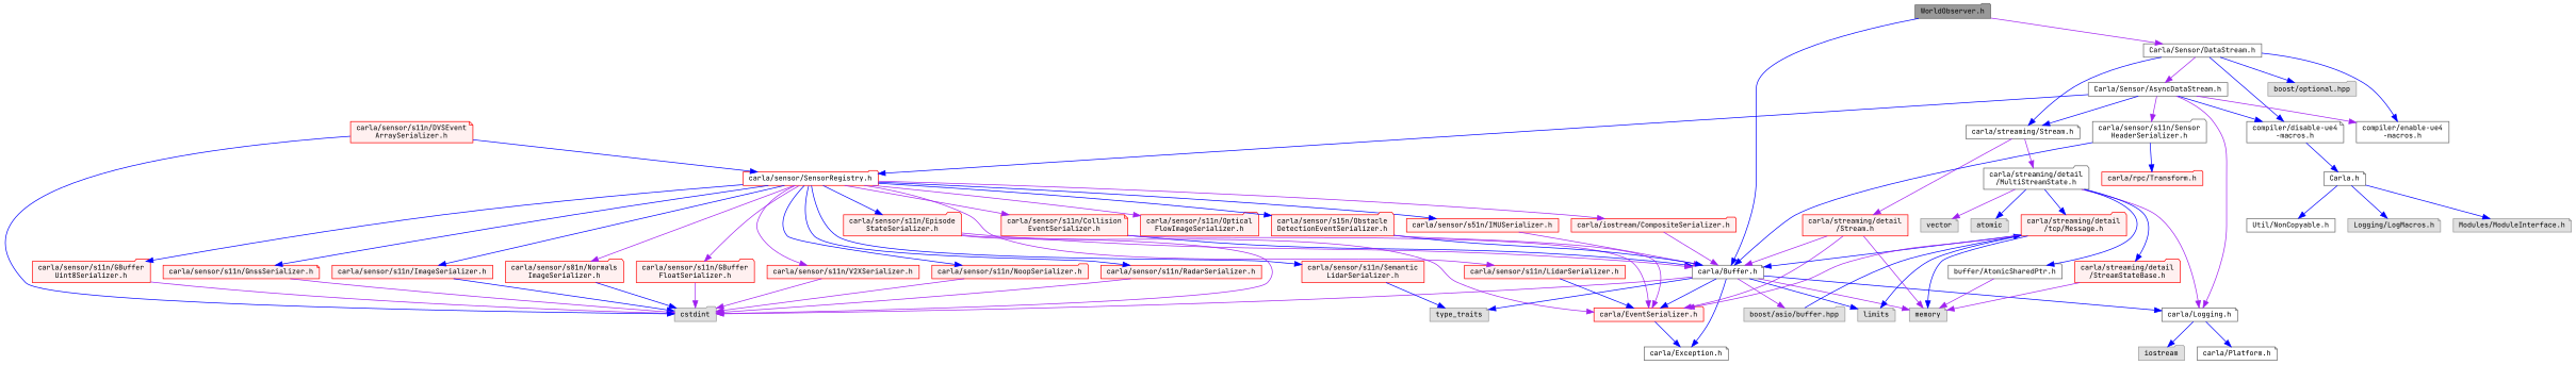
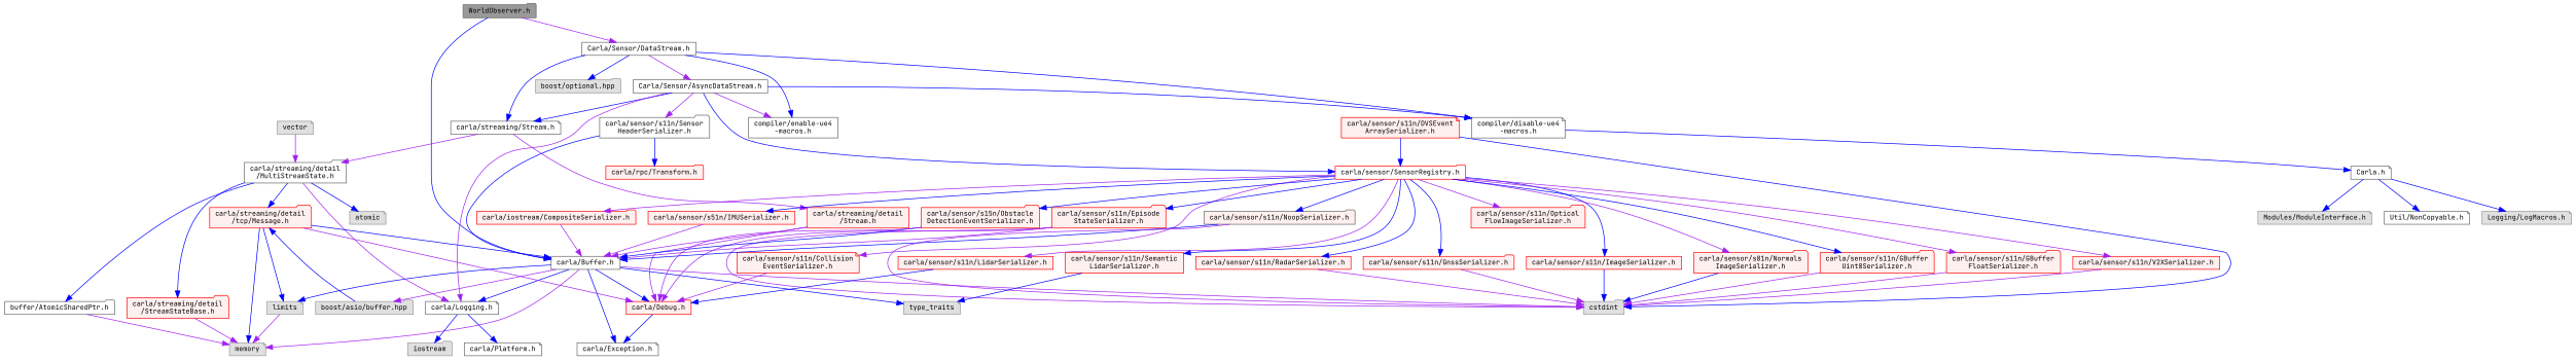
  digraph {
    fontname="JetBrains Mono"
    node [color=red fillcolor="#FFF0F0" fontname="JetBrains Mono" fontsize=10 shape=folder style=filled]
    edge [color=blue fontname="JetBrains Mono" fontsize=10 labelfontname=Helvetica labelfontsize=10 style=solid]
    n1 [color=gray40 fillcolor=grey60 fontcolor=black height=0.2 label="WorldObserver.h" width=0.4]
    n2 [color=grey40 fillcolor=white height=0.2 label="Carla/Sensor/DataStream.h" shape=box width=0.4]
    n3 [color=grey40 fillcolor=white height=0.2 label="carla/Buffer.h" shape=note width=0.4]
    n4 [color=grey40 fillcolor=white height=0.2 label="Carla/Sensor/AsyncDataStream.h" shape=box width=0.4]
    n5 [color=grey40 fillcolor=white height=0.2 label="compiler/disable-ue4\l-macros.h" shape=note width=0.4]
    n6 [color=grey40 fillcolor=white height=0.2 label="carla/streaming/Stream.h" shape=note width=0.4]
    n7 [color=grey40 fillcolor=white height=0.2 label="compiler/enable-ue4\l-macros.h" shape=box width=0.4]
    n8 [color=grey60 fillcolor="#E0E0E0" height=0.2 label="boost/optional.hpp" width=0.4]
    n9 [color=grey40 fillcolor=white height=0.2 label="carla/Logging.h" shape=note width=0.4]
    n10 [fillcolor=white height=0.2 label="carla/sensor/SensorRegistry.h" width=0.4]
    n11 [color=grey40 fillcolor=white height=0.2 label="carla/sensor/s11n/Sensor\lHeaderSerializer.h" width=0.4]
    n12 [color=grey40 fillcolor=white height=0.2 label="Carla.h" shape=note width=0.4]
    n13 [color=grey40 fillcolor=white height=0.2 label="carla/streaming/detail\l/MultiStreamState.h" width=0.4]
    n14 [height=0.2 label="carla/streaming/detail\l/Stream.h" shape=box width=0.4]
-   n15 [height=0.2 label="carla/EventSerializer.h" width=0.4]
+   n15 [height=0.2 label="carla/Debug.h" width=0.4]
    n16 [color=grey40 fillcolor=white height=0.2 label="carla/Exception.h" shape=note width=0.4]
    n17 [color=grey60 fillcolor="#E0E0E0" height=0.2 label="boost/asio/buffer.hpp" width=0.4]
    n18 [color=grey60 fillcolor="#E0E0E0" height=0.2 label=cstdint width=0.4]
    n19 [color=grey60 fillcolor="#E0E0E0" height=0.2 label=limits shape=note width=0.4]
    n20 [color=grey60 fillcolor="#E0E0E0" height=0.2 label=memory shape=note width=0.4]
    n21 [color=grey60 fillcolor="#E0E0E0" height=0.2 label=type_traits shape=note width=0.4]
    n22 [color=grey40 fillcolor=white height=0.2 label="carla/Platform.h" shape=note width=0.4]
    n23 [color=grey60 fillcolor="#E0E0E0" height=0.2 label=iostream width=0.4]
    n24 [height=0.2 label="carla/iostream/CompositeSerializer.h" width=0.4]
    n25 [height=0.2 label="carla/sensor/s11n/Collision\lEventSerializer.h" shape=note width=0.4]
    n26 [height=0.2 label="carla/sensor/s11n/Episode\lStateSerializer.h" width=0.4]
-   n27 [height=0.2 label="carla/sensor/s11n/GnssSerializer.h" shape=note width=0.4]
+   n27 [height=0.2 label="carla/sensor/s11n/GnssSerializer.h" width=0.4]
    n28 [height=0.2 label="carla/sensor/s11n/ImageSerializer.h" shape=box width=0.4]
    n29 [height=0.2 label="carla/sensor/s81n/Normals\lImageSerializer.h" width=0.4]
    n30 [height=0.2 label="carla/sensor/s11n/Optical\lFlowImageSerializer.h" width=0.4]
    n31 [height=0.2 label="carla/sensor/s51n/IMUSerializer.h" shape=box width=0.4]
    n32 [height=0.2 label="carla/sensor/s11n/LidarSerializer.h" shape=box width=0.4]
-   n33 [height=0.2 label="carla/sensor/s11n/NoopSerializer.h" width=0.4]
+   n33 [color=grey40 height=0.2 label="carla/sensor/s11n/NoopSerializer.h" width=0.4]
    n34 [height=0.2 label="carla/sensor/s15n/Obstacle\lDetectionEventSerializer.h" width=0.4]
    n35 [height=0.2 label="carla/sensor/s11n/RadarSerializer.h" shape=box width=0.4]
    n36 [height=0.2 label="carla/sensor/s11n/Semantic\lLidarSerializer.h" shape=box width=0.4]
    n37 [height=0.2 label="carla/sensor/s11n/GBuffer\lUint8Serializer.h" width=0.4]
    n38 [height=0.2 label="carla/sensor/s11n/GBuffer\lFloatSerializer.h" width=0.4]
    n39 [height=0.2 label="carla/sensor/s11n/V2XSerializer.h" shape=box width=0.4]
    n40 [height=0.2 label="carla/rpc/Transform.h" width=0.4]
-   n41 [color=grey40 fillcolor=white height=0.2 label="Util/NonCopyable.h" shape=box width=0.4]
+   n41 [color=grey40 fillcolor=white height=0.2 label="Util/NonCopyable.h" shape=note width=0.4]
    n42 [color=grey60 fillcolor="#E0E0E0" height=0.2 label="Logging/LogMacros.h" shape=note width=0.4]
    n43 [color=grey60 fillcolor="#E0E0E0" height=0.2 label="Modules/ModuleInterface.h" shape=note width=0.4]
    n44 [height=0.2 label="carla/streaming/detail\l/tcp/Message.h" width=0.4]
    n45 [height=0.2 label="carla/sensor/s11n/DVSEvent\lArraySerializer.h" shape=note width=0.4]
    n46 [color=grey40 fillcolor=white height=0.2 label="buffer/AtomicSharedPtr.h" width=0.4]
    n47 [height=0.2 label="carla/streaming/detail\l/StreamStateBase.h" width=0.4]
    n48 [color=grey60 fillcolor="#E0E0E0" height=0.2 label=vector shape=note width=0.4]
    n49 [color=grey60 fillcolor="#E0E0E0" height=0.2 label=atomic shape=note width=0.4]
    n1 -> n2 [color=purple]
    n1 -> n3
    n2 -> n4 [color=purple]
    n2 -> n5
    n2 -> n6
    n2 -> n7
    n2 -> n8
    n3 -> n9
    n3 -> n15
    n3 -> n16
    n3 -> n17 [color=purple]
    n3 -> n18 [color=purple]
    n3 -> n19
    n3 -> n20 [color=purple]
    n3 -> n21
    n4 -> n5
    n4 -> n6
    n4 -> n7 [color=purple]
    n4 -> n9 [color=purple]
    n4 -> n10
    n4 -> n11 [color=purple]
    n5 -> n12
    n6 -> n13 [color=purple]
    n6 -> n14 [color=purple]
    n9 -> n22
    n9 -> n23
    n10 -> n24 [color=purple]
    n10 -> n25 [color=purple]
    n10 -> n26
    n10 -> n27
    n10 -> n28
    n10 -> n29 [color=purple]
    n10 -> n30 [color=purple]
    n10 -> n31
    n10 -> n32 [color=purple]
    n10 -> n33
    n10 -> n34
    n10 -> n35
    n10 -> n36
    n10 -> n37
    n10 -> n38 [color=purple]
    n10 -> n39 [color=purple]
    n11 -> n3
    n11 -> n40
    n12 -> n41
    n12 -> n42
    n12 -> n43
    n13 -> n9 [color=purple]
    n13 -> n44
    n13 -> n46
    n13 -> n47
-   n13 -> n48 [color=purple]
+   n48 -> n13 [color=purple]
    n13 -> n49
    n14 -> n3 [color=purple]
    n14 -> n15 [color=purple]
-   n14 -> n20 [color=purple]
+   n19 -> n20 [color=purple]
    n15 -> n16
    n17 -> n44
    n24 -> n3 [color=purple]
-   n25 -> n3
+   n33 -> n3
    n25 -> n15 [color=purple]
    n26 -> n3 [color=purple]
    n26 -> n15 [color=purple]
    n26 -> n18 [color=purple]
    n27 -> n18 [color=purple]
    n28 -> n18
    n29 -> n18
    n31 -> n3 [color=purple]
    n32 -> n15
    n33 -> n18 [color=purple]
    n34 -> n3
    n34 -> n15 [color=purple]
    n35 -> n18 [color=purple]
    n36 -> n21
    n37 -> n18 [color=purple]
    n38 -> n18 [color=purple]
    n39 -> n18 [color=purple]
    n44 -> n3
    n44 -> n15 [color=purple]
    n44 -> n19
    n44 -> n20
    n45 -> n10
    n45 -> n18
    n46 -> n20 [color=purple]
    n47 -> n20 [color=purple]
  }
